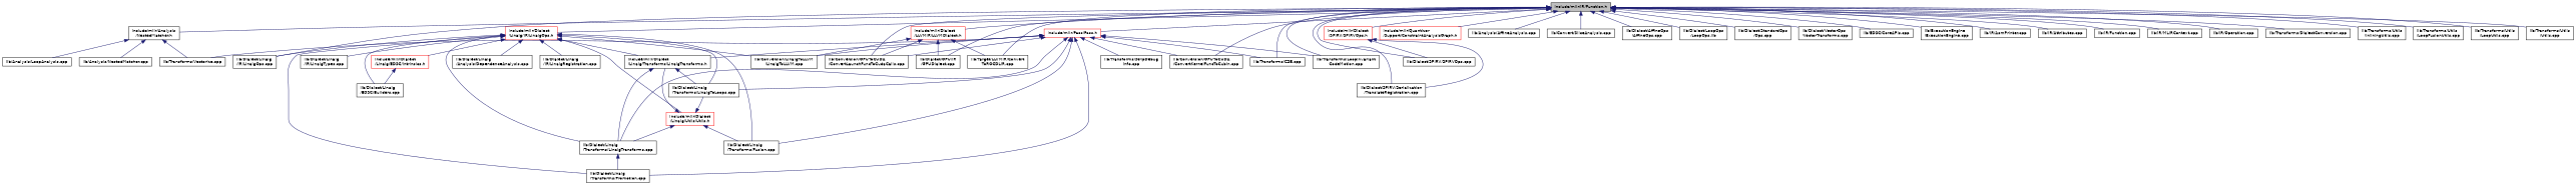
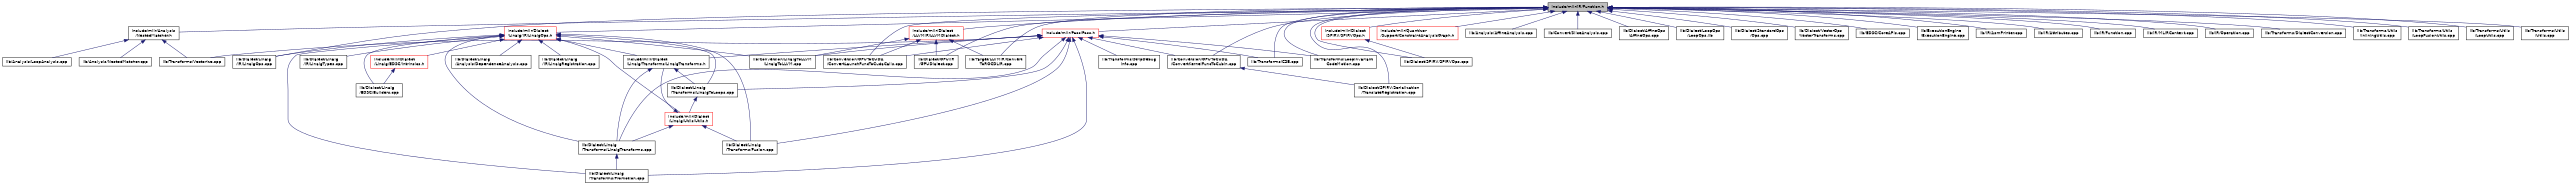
  digraph {
    node [color=black fontname=Helvetica fontsize=10 shape=record]
    edge [color=midnightblue dir=back fontname=Helvetica fontsize=10 labelfontname=Helvetica labelfontsize=10 style=solid]
    n1 [fillcolor=grey75 fontcolor=black height=0.2 label="include/mlir/IR/Function.h" style=filled width=0.4]
    n2 [height=0.2 label="include/mlir/Analysis\l/NestedMatcher.h" width=0.4]
    n3 [color=red height=0.2 label="include/mlir/Dialect\l/Linalg/IR/LinalgOps.h" width=0.4]
    n4 [height=0.2 label="lib/Dialect/Linalg\l/IR/LinalgOps.cpp" width=0.4]
    n5 [color=red height=0.2 label="include/mlir/Dialect\l/LLVMIR/LLVMDialect.h" width=0.4]
    n6 [height=0.2 label="lib/Conversion/GPUToCUDA\l/ConvertLaunchFuncToCudaCalls.cpp" width=0.4]
    n7 [height=0.2 label="lib/Dialect/GPU/IR\l/GPUDialect.cpp" width=0.4]
    n8 [height=0.2 label="lib/Target/LLVMIR/Convert\lToROCDLIR.cpp" width=0.4]
    n9 [color=red height=0.2 label="include/mlir/Dialect\l/SPIRV/SPIRVOps.h" width=0.4]
    n10 [height=0.2 label="lib/Dialect/SPIRV/Serialization\l/TranslateRegistration.cpp" width=0.4]
    n11 [height=0.2 label="lib/Dialect/SPIRV/SPIRVOps.cpp" width=0.4]
    n12 [color=red height=0.2 label="include/mlir/Pass/Pass.h" width=0.4]
    n13 [height=0.2 label="lib/Conversion/GPUToCUDA\l/ConvertKernelFuncToCubin.cpp" width=0.4]
    n14 [height=0.2 label="lib/Transforms/CSE.cpp" width=0.4]
    n15 [height=0.2 label="lib/Transforms/LoopInvariant\lCodeMotion.cpp" width=0.4]
    n16 [color=red height=0.2 label="include/mlir/Quantizer\l/Support/ConstraintAnalysisGraph.h" width=0.4]
    n17 [height=0.2 label="lib/Analysis/AffineAnalysis.cpp" width=0.4]
    n18 [height=0.2 label="lib/Convert/SliceAnalysis.cpp" width=0.4]
    n19 [height=0.2 label="lib/Dialect/AffineOps\l/AffineOps.cpp" width=0.4]
    n20 [height=0.2 label="lib/Dialect/LoopOps\l/LoopOps.lib" width=0.4]
    n21 [height=0.2 label="lib/Dialect/StandardOps\l/Ops.cpp" width=0.4]
    n22 [height=0.2 label="lib/Dialect/VectorOps\l/VectorTransforms.cpp" width=0.4]
    n23 [height=0.2 label="lib/EDSC/CoreAPIs.cpp" width=0.4]
    n24 [height=0.2 label="lib/ExecutionEngine\l/ExecutionEngine.cpp" width=0.4]
    n25 [height=0.2 label="lib/IR/AsmPrinter.cpp" width=0.4]
    n26 [height=0.2 label="lib/IR/Attributes.cpp" width=0.4]
    n27 [height=0.2 label="lib/IR/Function.cpp" width=0.4]
    n28 [height=0.2 label="lib/IR/MLIRContext.cpp" width=0.4]
    n29 [height=0.2 label="lib/IR/Operation.cpp" width=0.4]
    n30 [height=0.2 label="lib/Transforms/DialectConversion.cpp" width=0.4]
    n31 [height=0.2 label="lib/Transforms/Utils\l/InliningUtils.cpp" width=0.4]
    n32 [height=0.2 label="lib/Transforms/Utils\l/LoopFusionUtils.cpp" width=0.4]
    n33 [height=0.2 label="lib/Transforms/Utils\l/LoopUtils.cpp" width=0.4]
    n34 [height=0.2 label="lib/Transforms/Utils\l/Utils.cpp" width=0.4]
    n35 [height=0.2 label="lib/Analysis/LoopAnalysis.cpp" width=0.4]
    n36 [height=0.2 label="lib/Analysis/NestedMatcher.cpp" width=0.4]
    n37 [height=0.2 label="lib/Transforms/Vectorize.cpp" width=0.4]
    n38 [color=red height=0.2 label="include/mlir/Dialect\l/Linalg/EDSC/Intrinsics.h" width=0.4]
    n39 [height=0.2 label="lib/Dialect/Linalg\l/EDSC/Builders.cpp" width=0.4]
    n40 [height=0.2 label="include/mlir/Dialect\l/Linalg/Transforms/LinalgTransforms.h" width=0.4]
    n41 [height=0.2 label="lib/Dialect/Linalg\l/Transforms/LinalgToLoops.cpp" width=0.4]
    n42 [height=0.2 label="lib/Dialect/Linalg\l/Transforms/LinalgTransforms.cpp" width=0.4]
    n43 [color=red height=0.2 label="include/mlir/Dialect\l/Linalg/Utils/Utils.h" width=0.4]
    n44 [height=0.2 label="lib/Dialect/Linalg\l/Transforms/Fusion.cpp" width=0.4]
    n45 [height=0.2 label="lib/Dialect/Linalg\l/Transforms/Promotion.cpp" width=0.4]
    n46 [height=0.2 label="lib/Conversion/LinalgToLLVM\l/LinalgToLLVM.cpp" width=0.4]
    n47 [height=0.2 label="lib/Dialect/Linalg\l/Analysis/DependenceAnalysis.cpp" width=0.4]
    n48 [height=0.2 label="lib/Dialect/Linalg\l/IR/LinalgRegistration.cpp" width=0.4]
    n49 [height=0.2 label="lib/Dialect/Linalg\l/IR/LinalgTypes.cpp" width=0.4]
    n50 [height=0.2 label="lib/Transforms/StripDebug\lInfo.cpp" width=0.4]
    n1 -> n2
    n1 -> n3
    n1 -> n4
    n1 -> n5
    n1 -> n6
    n1 -> n7
    n1 -> n8
    n1 -> n9
    n1 -> n10
    n1 -> n11
    n1 -> n12
    n1 -> n13
    n1 -> n14
    n1 -> n15
    n1 -> n16
    n1 -> n17
    n1 -> n18
    n1 -> n19
    n1 -> n20
    n1 -> n21
    n1 -> n22
    n1 -> n23
    n1 -> n24
    n1 -> n25
    n1 -> n26
    n1 -> n27
    n1 -> n28
    n1 -> n29
    n1 -> n30
    n1 -> n31
    n1 -> n32
    n1 -> n33
    n1 -> n34
    n2 -> n35
    n2 -> n36
    n2 -> n37
    n3 -> n4
    n3 -> n38
    n3 -> n39
    n3 -> n40
    n3 -> n41
    n3 -> n42
    n3 -> n43
    n3 -> n44
    n3 -> n45
    n3 -> n46
    n3 -> n47
    n3 -> n48
    n3 -> n49
    n5 -> n6
    n5 -> n7
    n5 -> n8
    n5 -> n46
-   n9 -> n10
+   n13 -> n10
    n9 -> n11
    n12 -> n6
    n12 -> n13
    n12 -> n14
    n12 -> n15
    n12 -> n37
    n12 -> n40
    n12 -> n41
    n12 -> n42
    n12 -> n44
    n12 -> n45
    n12 -> n46
    n12 -> n50
    n38 -> n39
    n40 -> n41
    n40 -> n42
    n42 -> n45
    n43 -> n40
-   n43 -> n41
+   n41 -> n43
    n43 -> n42
    n43 -> n44
  }
